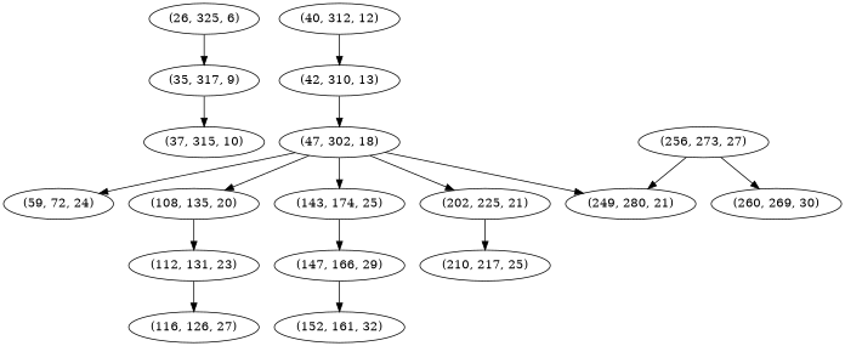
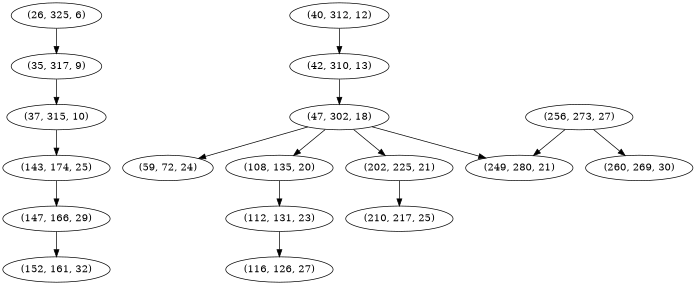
  digraph {
    "(26, 325, 6)"
    "(35, 317, 9)"
    "(37, 315, 10)"
    "(40, 312, 12)"
    "(42, 310, 13)"
    "(47, 302, 18)"
    "(59, 72, 24)"
    "(108, 135, 20)"
    "(143, 174, 25)"
    "(202, 225, 21)"
    "(249, 280, 21)"
    "(112, 131, 23)"
    "(147, 166, 29)"
    "(210, 217, 25)"
    "(116, 126, 27)"
    "(152, 161, 32)"
    "(256, 273, 27)"
    "(260, 269, 30)"
    "(26, 325, 6)" -> "(35, 317, 9)"
    "(35, 317, 9)" -> "(37, 315, 10)"
    "(40, 312, 12)" -> "(42, 310, 13)"
    "(42, 310, 13)" -> "(47, 302, 18)"
    "(47, 302, 18)" -> "(59, 72, 24)"
    "(47, 302, 18)" -> "(108, 135, 20)"
-   "(47, 302, 18)" -> "(143, 174, 25)"
+   "(37, 315, 10)" -> "(143, 174, 25)"
    "(47, 302, 18)" -> "(202, 225, 21)"
    "(47, 302, 18)" -> "(249, 280, 21)"
    "(108, 135, 20)" -> "(112, 131, 23)"
    "(143, 174, 25)" -> "(147, 166, 29)"
    "(202, 225, 21)" -> "(210, 217, 25)"
    "(112, 131, 23)" -> "(116, 126, 27)"
    "(147, 166, 29)" -> "(152, 161, 32)"
    "(256, 273, 27)" -> "(249, 280, 21)"
    "(256, 273, 27)" -> "(260, 269, 30)"
  }
